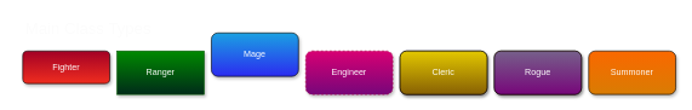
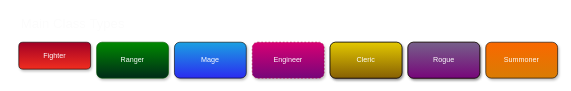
  <mxCell id="0" />
  <mxCell id="1" parent="0" />
- <mxCell id="2" value="Ranger" style="whiteSpace=wrap;html=1;strokeColor=#005700;fontColor=#ffffff;fillColor=#008a00;shadow=1;gradientColor=#002B19;rounded=0;" parent="1" vertex="1"><mxGeometry x="160" y="70" width="120" height="60" as="geometry" /></mxCell>
- <mxCell id="3" value="Mage" style="rounded=1;whiteSpace=wrap;html=1;strokeColor=#000000;fontColor=#ffffff;fillColor=#1ba1e2;shadow=1;gradientColor=#2B2BF0;" parent="1" vertex="1"><mxGeometry x="290" y="45" width="120" height="60" as="geometry" /></mxCell>
+ <mxCell id="2" value="Ranger" style="rounded=1;whiteSpace=wrap;html=1;strokeColor=#005700;fontColor=#ffffff;fillColor=#008a00;shadow=1;gradientColor=#002B19;" parent="1" vertex="1"><mxGeometry x="160" y="70" width="120" height="60" as="geometry" /></mxCell>
+ <mxCell id="3" value="Mage" style="rounded=1;whiteSpace=wrap;html=1;strokeColor=#000000;fontColor=#ffffff;fillColor=#1ba1e2;shadow=1;gradientColor=#2B2BF0;" parent="1" vertex="1"><mxGeometry x="290" y="70" width="120" height="60" as="geometry" /></mxCell>
  <mxCell id="4" value="Engineer" style="rounded=1;whiteSpace=wrap;html=1;strokeColor=#A50040;fontColor=#ffffff;fillColor=#d80073;shadow=1;labelBorderColor=none;gradientColor=#77067A;dashed=1;" parent="1" vertex="1"><mxGeometry x="420" y="70" width="120" height="60" as="geometry" /></mxCell>
  <mxCell id="5" value="Rogue" style="rounded=1;whiteSpace=wrap;html=1;strokeColor=#050505;fontColor=#ffffff;fillColor=#76608a;shadow=1;gradientColor=#77067A;labelBorderColor=none;" parent="1" vertex="1"><mxGeometry x="550" y="70" width="120" height="60" as="geometry" /></mxCell>
  <mxCell id="6" value="Fighter" style="rounded=1;whiteSpace=wrap;html=1;strokeColor=#030303;fontColor=#ffffff;fillColor=#a20025;gradientColor=#F02D1F;shadow=1;" parent="1" vertex="1"><mxGeometry x="30" y="70" width="120" height="45" as="geometry" /></mxCell>
  <mxCell id="7" value="Summoner" style="rounded=1;whiteSpace=wrap;html=1;strokeColor=#050505;fontColor=#FCFCFC;fillColor=#fa6800;shadow=1;gradientColor=#D97C03;labelBorderColor=none;" parent="1" vertex="1"><mxGeometry x="680" y="70" width="120" height="60" as="geometry" /></mxCell>
  <mxCell id="8" value="&lt;font style=&quot;font-size: 22px;&quot;&gt;Main Class Types&lt;/font&gt;" style="text;html=1;align=center;verticalAlign=middle;resizable=0;points=[];autosize=1;strokeColor=none;fillColor=none;fontColor=#FCFCFC;" parent="1" vertex="1"><mxGeometry x="20" y="20" width="200" height="40" as="geometry" /></mxCell>
  <mxCell id="9" value="Summoner" style="rounded=1;whiteSpace=wrap;html=1;strokeColor=#050505;fontColor=#FCFCFC;fillColor=#fa6800;shadow=1;gradientColor=#D97C03;labelBorderColor=none;" vertex="1" parent="1"><mxGeometry x="810" y="70" width="120" height="60" as="geometry" /></mxCell>
  <mxCell id="10" value="Rogue" style="rounded=1;whiteSpace=wrap;html=1;strokeColor=#050505;fontColor=#ffffff;fillColor=#76608a;shadow=1;gradientColor=#77067A;labelBorderColor=none;" vertex="1" parent="1"><mxGeometry x="680" y="70" width="120" height="60" as="geometry" /></mxCell>
  <mxCell id="11" value="Cleric" style="rounded=1;whiteSpace=wrap;html=1;strokeColor=#050505;fontColor=#FFFFFF;fillColor=#e3c800;shadow=1;gradientColor=#876004;labelBorderColor=none;" vertex="1" parent="1"><mxGeometry x="550" y="70" width="120" height="60" as="geometry" /></mxCell>
